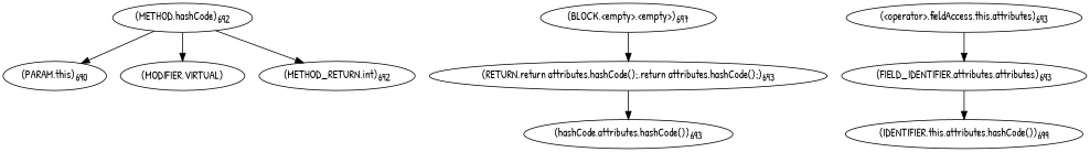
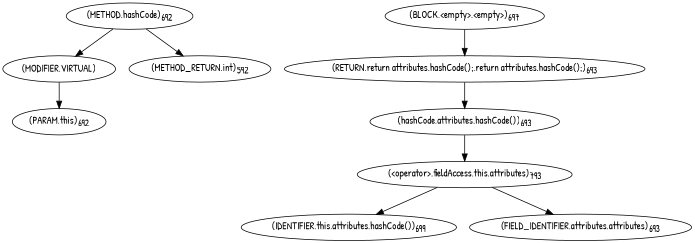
  digraph {
    fontname="Patrick Hand"
    node [fontname="Patrick Hand"]
    edge [fontname="Patrick Hand"]
    n1 [label=<(METHOD,hashCode)<SUB>692</SUB>>]
-   n2 [label=<(PARAM,this)<SUB>690</SUB>>]
+   n2 [label=<(PARAM,this)<SUB>692</SUB>>]
    n3 [label=<(MODIFIER,VIRTUAL)>]
-   n4 [label=<(METHOD_RETURN,int)<SUB>692</SUB>>]
+   n4 [label=<(METHOD_RETURN,int)<SUB>592</SUB>>]
    n5 [label=<(BLOCK,&lt;empty&gt;,&lt;empty&gt;)<SUB>697</SUB>>]
    n6 [label=<(RETURN,return attributes.hashCode();,return attributes.hashCode();)<SUB>693</SUB>>]
    n7 [label=<(hashCode,attributes.hashCode())<SUB>693</SUB>>]
-   n8 [label=<(&lt;operator&gt;.fieldAccess,this.attributes)<SUB>693</SUB>>]
+   n8 [label=<(&lt;operator&gt;.fieldAccess,this.attributes)<SUB>793</SUB>>]
    n9 [label=<(IDENTIFIER,this,attributes.hashCode())<SUB>699</SUB>>]
    n10 [label=<(FIELD_IDENTIFIER,attributes,attributes)<SUB>693</SUB>>]
-   n1 -> n2
+   n3 -> n2
    n1 -> n3
    n1 -> n4
    n5 -> n6
    n6 -> n7
-   n10 -> n9
+   n7 -> n8
+   n8 -> n9
    n8 -> n10
  }
